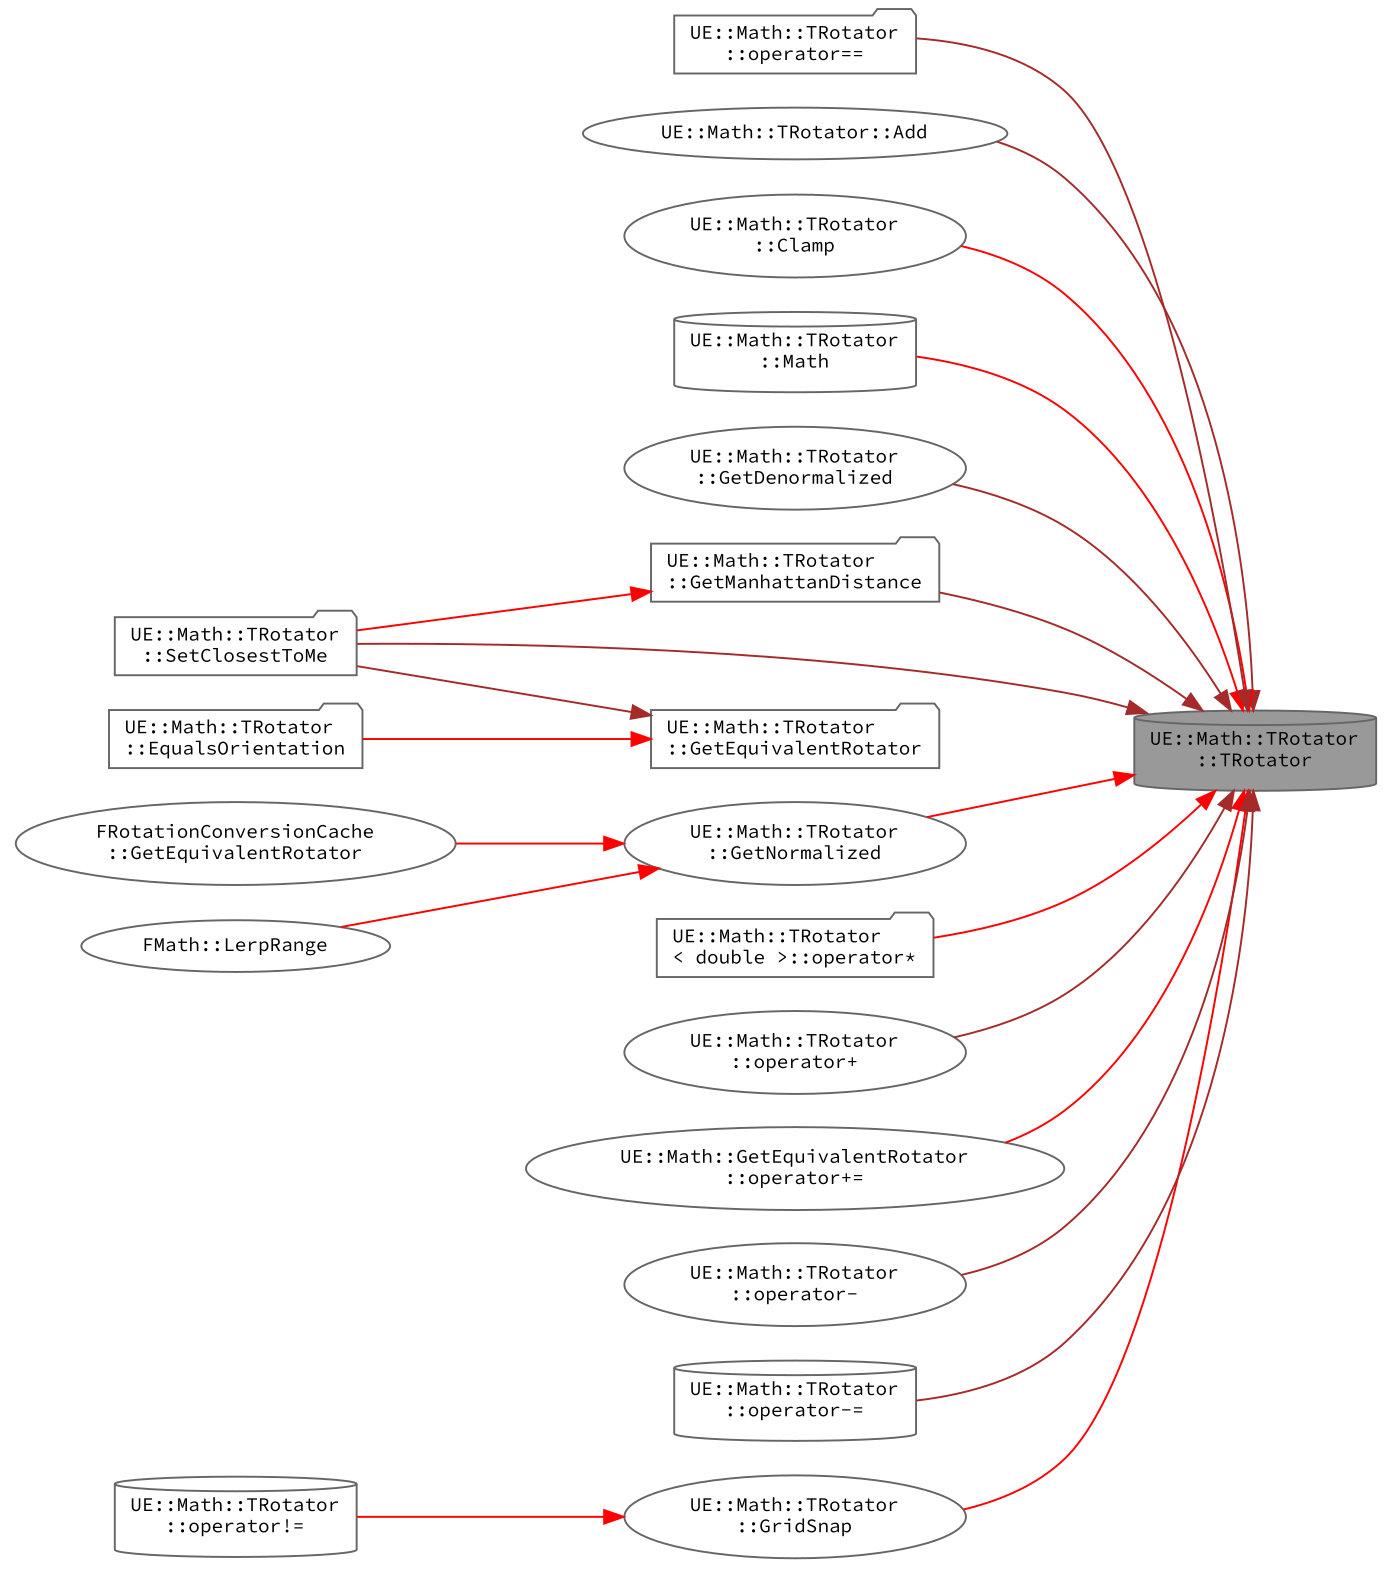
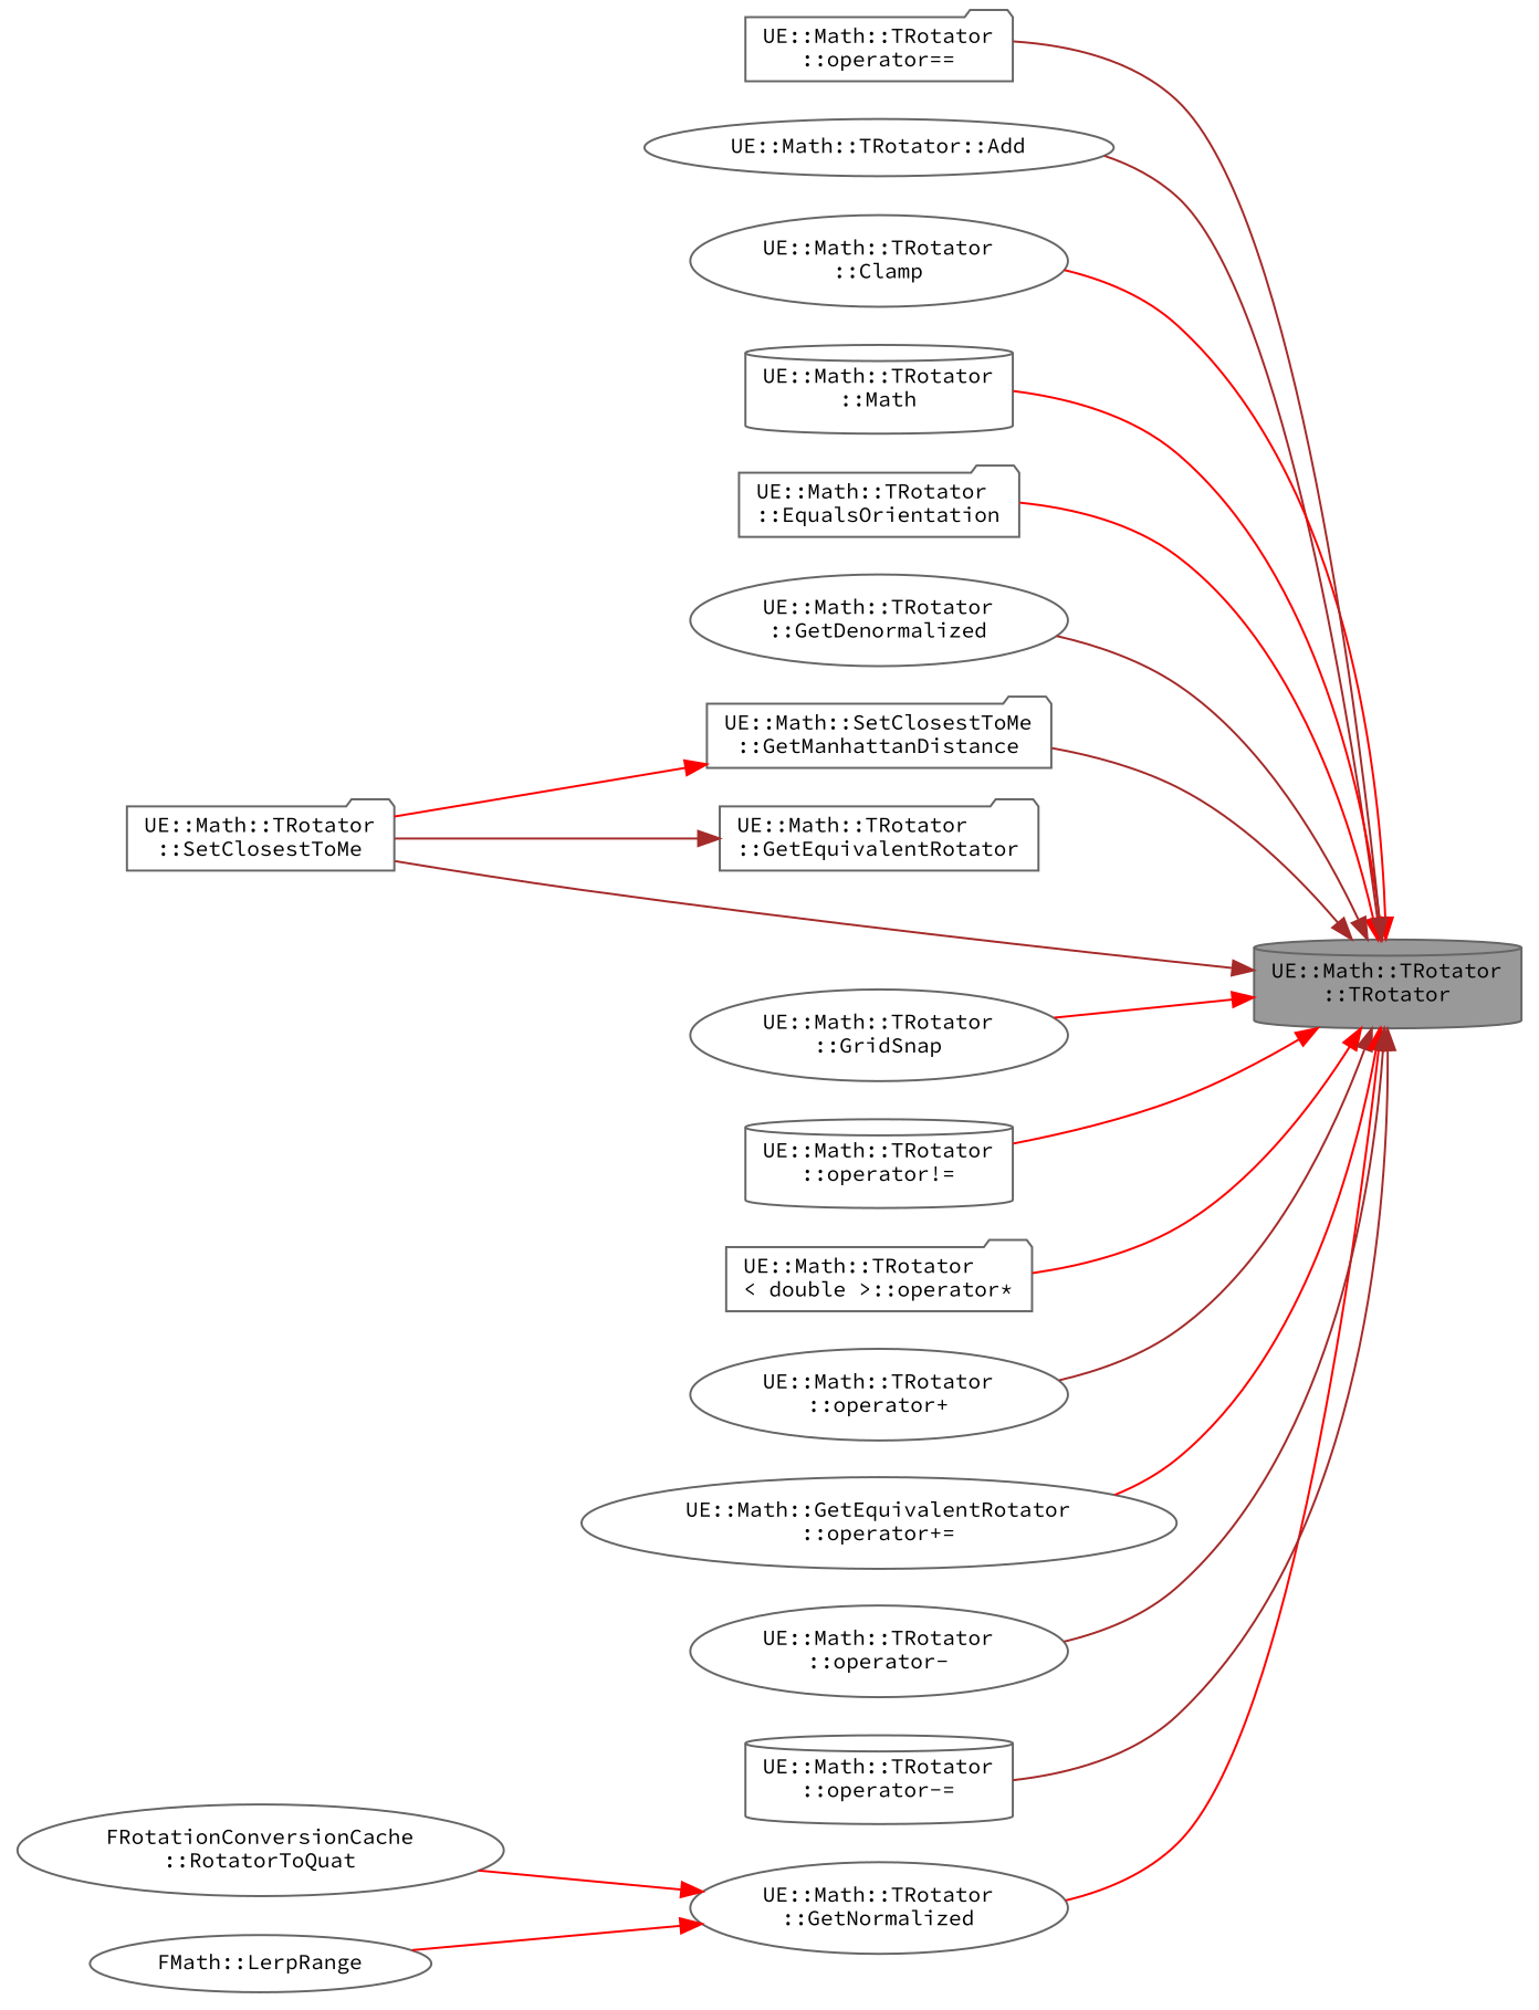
  digraph {
    fontname="Source Code Pro"
    rankdir=RL
    node [color=grey40 fillcolor=white fontname="Source Code Pro" fontsize=10 shape=ellipse style=filled]
    edge [color=red dir=back fontname="Source Code Pro" fontsize=10 labelfontname=Helvetica labelfontsize=10 style=solid]
    n1 [color=gray40 fillcolor=grey60 fontcolor=black height=0.2 label="UE::Math::TRotator\l::TRotator" shape=cylinder width=0.4]
    n2 [height=0.2 label="UE::Math::TRotator::Add" width=0.4]
    n3 [height=0.2 label="UE::Math::TRotator\l::Clamp" width=0.4]
    n4 [height=0.2 label="UE::Math::TRotator\l::Math" shape=cylinder width=0.4]
    n5 [height=0.2 label="UE::Math::TRotator\l::EqualsOrientation" shape=folder width=0.4]
    n6 [height=0.2 label="UE::Math::TRotator\l::GetDenormalized" width=0.4]
    n7 [height=0.2 label="UE::Math::TRotator\l::SetClosestToMe" shape=folder width=0.4]
-   n8 [height=0.2 label="UE::Math::TRotator\l::GetManhattanDistance" shape=folder width=0.4]
+   n8 [height=0.2 label="UE::Math::SetClosestToMe\l::GetManhattanDistance" shape=folder width=0.4]
    n9 [height=0.2 label="UE::Math::TRotator\l::GetNormalized" width=0.4]
    n10 [height=0.2 label="UE::Math::TRotator\l::GridSnap" width=0.4]
    n11 [height=0.2 label="UE::Math::TRotator\l::operator!=" shape=cylinder width=0.4]
    n12 [height=0.2 label="UE::Math::TRotator\l\< double \>::operator*" shape=folder width=0.4]
    n13 [height=0.2 label="UE::Math::TRotator\l::operator+" width=0.4]
    n14 [height=0.2 label="UE::Math::GetEquivalentRotator\l::operator+=" width=0.4]
    n15 [height=0.2 label="UE::Math::TRotator\l::operator-" width=0.4]
    n16 [height=0.2 label="UE::Math::TRotator\l::operator-=" shape=cylinder width=0.4]
    n17 [height=0.2 label="UE::Math::TRotator\l::operator==" shape=folder width=0.4]
    n18 [height=0.2 label="UE::Math::TRotator\l::GetEquivalentRotator" shape=folder width=0.4]
    n19 [height=0.2 label="FMath::LerpRange" width=0.4]
-   n20 [height=0.2 label="FRotationConversionCache\l::GetEquivalentRotator" width=0.4]
+   n20 [height=0.2 label="FRotationConversionCache\l::RotatorToQuat" width=0.4]
    n1 -> n2 [color=brown]
    n1 -> n3
    n1 -> n4
-   n18 -> n5
+   n1 -> n5
    n1 -> n6 [color=brown]
    n1 -> n7 [color=brown]
    n1 -> n8 [color=brown]
    n1 -> n9
    n1 -> n10
-   n10 -> n11
+   n1 -> n11
    n1 -> n12
    n1 -> n13 [color=brown]
    n1 -> n14
    n1 -> n15 [color=brown]
    n1 -> n16 [color=brown]
    n1 -> n17 [color=brown]
    n8 -> n7
    n9 -> n19
    n9 -> n20
    n18 -> n7 [color=brown]
  }
